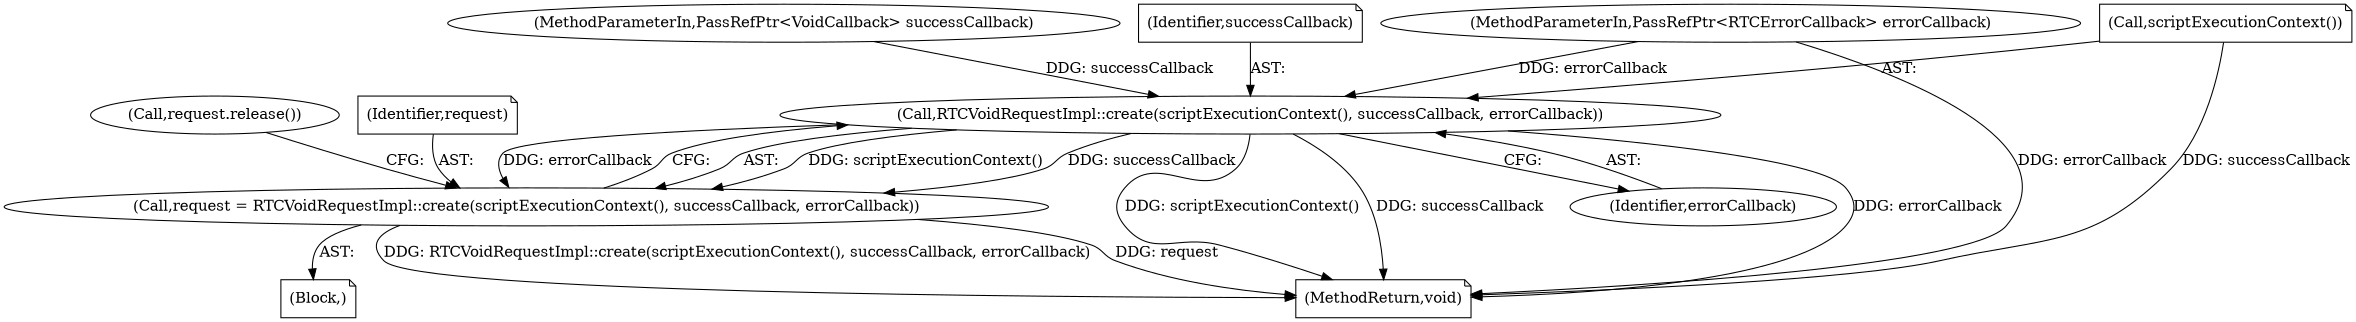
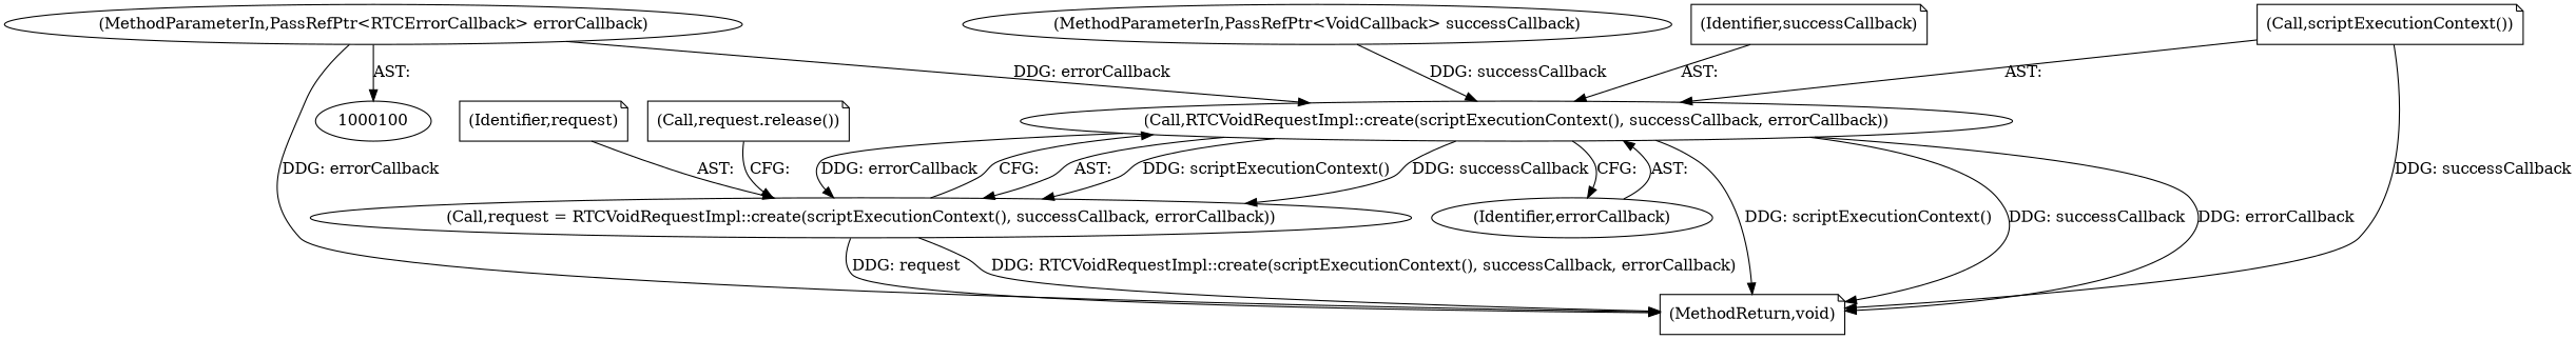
  digraph {
    node [shape=ellipse]
    n1 [label="(Call,RTCVoidRequestImpl::create(scriptExecutionContext(), successCallback, errorCallback))"]
    n2 [label="(Call,request = RTCVoidRequestImpl::create(scriptExecutionContext(), successCallback, errorCallback))"]
    n3 [label="(Identifier,errorCallback)"]
    n4 [label="(MethodReturn,void)" shape=note]
-   n5 [label="(Block,)" shape=note]
    n6 [label="(MethodParameterIn,PassRefPtr<VoidCallback> successCallback)"]
    n7 [label="(MethodParameterIn,PassRefPtr<RTCErrorCallback> errorCallback)"]
+   1000100
    n9 [label="(Identifier,request)" shape=note]
    n10 [label="(Call,scriptExecutionContext())" shape=note]
-   n11 [label="(Call,request.release())"]
+   n11 [label="(Call,request.release())" shape=note]
    n12 [label="(Identifier,successCallback)" shape=note]
    n1 -> n2 [label="AST: "]
    n1 -> n2 [label="DDG: scriptExecutionContext()"]
    n1 -> n2 [label="DDG: successCallback"]
    n1 -> n2 [label="DDG: errorCallback"]
    n1 -> n3 [label="CFG: "]
    n1 -> n4 [label="DDG: scriptExecutionContext()"]
    n1 -> n4 [label="DDG: successCallback"]
    n1 -> n4 [label="DDG: errorCallback"]
    n2 -> n1 [label="CFG: "]
    n2 -> n4 [label="DDG: RTCVoidRequestImpl::create(scriptExecutionContext(), successCallback, errorCallback)"]
    n2 -> n4 [label="DDG: request"]
-   n2 -> n5 [label="AST: "]
    n3 -> n1 [label="AST: "]
    n6 -> n1 [label="DDG: successCallback"]
    n7 -> n1 [label="DDG: errorCallback"]
    n7 -> n4 [label="DDG: errorCallback"]
+   n7 -> 1000100 [label="AST: "]
    n9 -> n2 [label="AST: "]
    n10 -> n1 [label="AST: "]
    n10 -> n4 [label="DDG: successCallback"]
    n11 -> n2 [label="CFG: "]
    n12 -> n1 [label="AST: "]
  }
